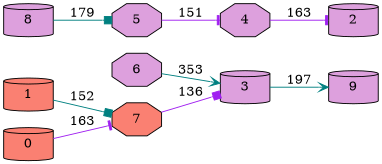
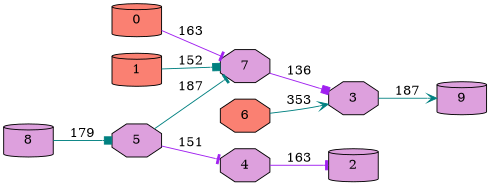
  digraph {
    rankdir=LR
    node [fillcolor=plum shape=cylinder style=filled]
    edge [arrowhead=tee color=teal]
-   7 [fillcolor=salmon shape=octagon]
-   3
+   7 [shape=octagon]
+   3 [shape=octagon]
    9
    5 [shape=octagon]
    4 [shape=octagon]
    2
    1 [fillcolor=salmon]
    8
    0 [fillcolor=salmon]
-   6 [shape=octagon]
+   6 [fillcolor=salmon shape=octagon]
    7 -> 3 [arrowhead=box color=purple label=136]
-   3 -> 9 [arrowhead=vee label=197]
+   3 -> 9 [arrowhead=vee label=187]
+   5 -> 7 [label=187]
    5 -> 4 [color=purple label=151]
    4 -> 2 [color=purple label=163]
    1 -> 7 [arrowhead=box label=152]
    8 -> 5 [arrowhead=box label=179]
    0 -> 7 [color=purple label=163]
    6 -> 3 [arrowhead=vee label=353]
  }
